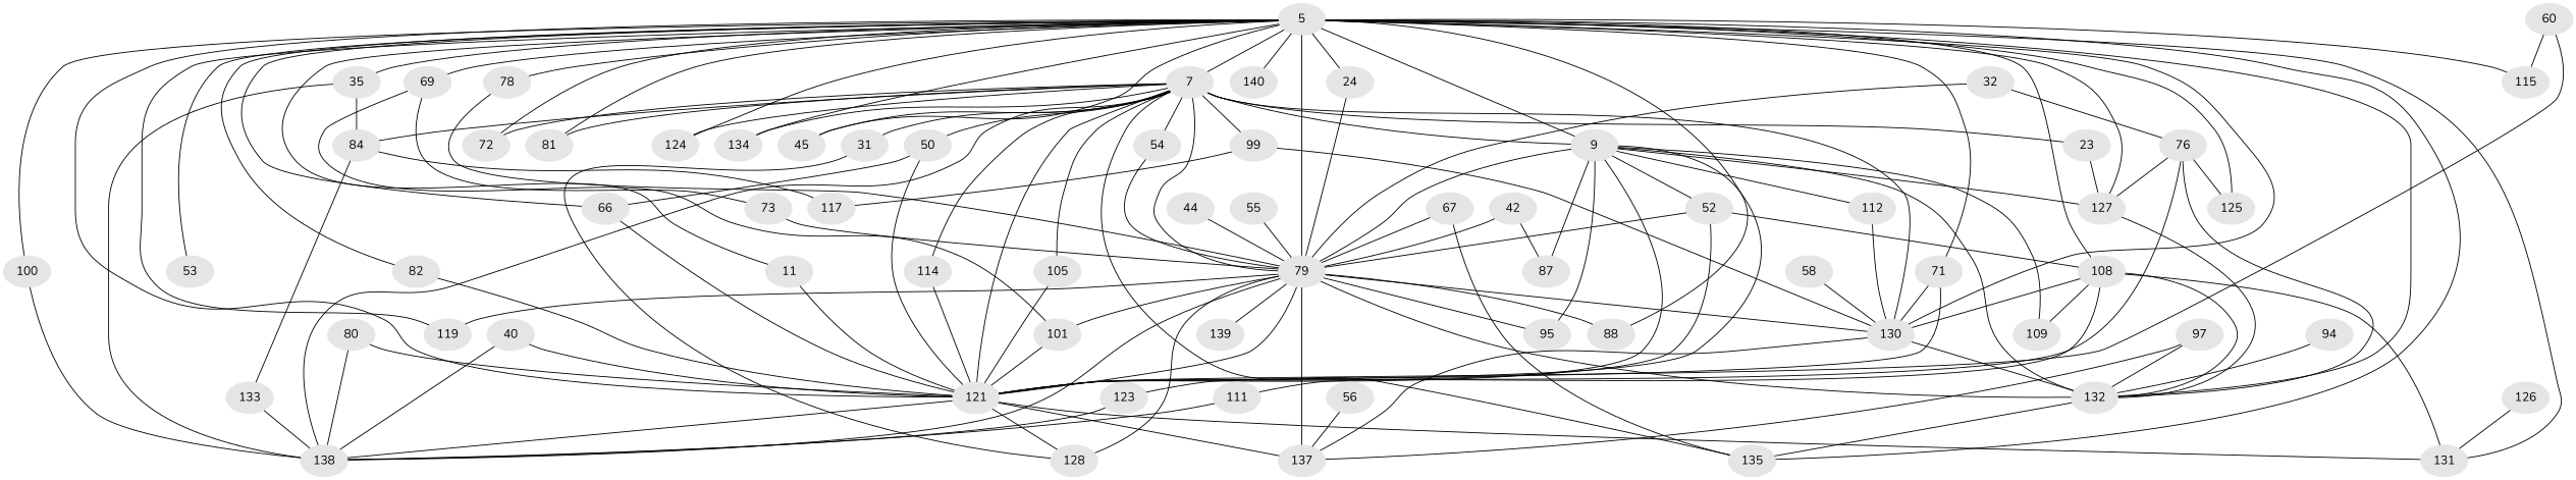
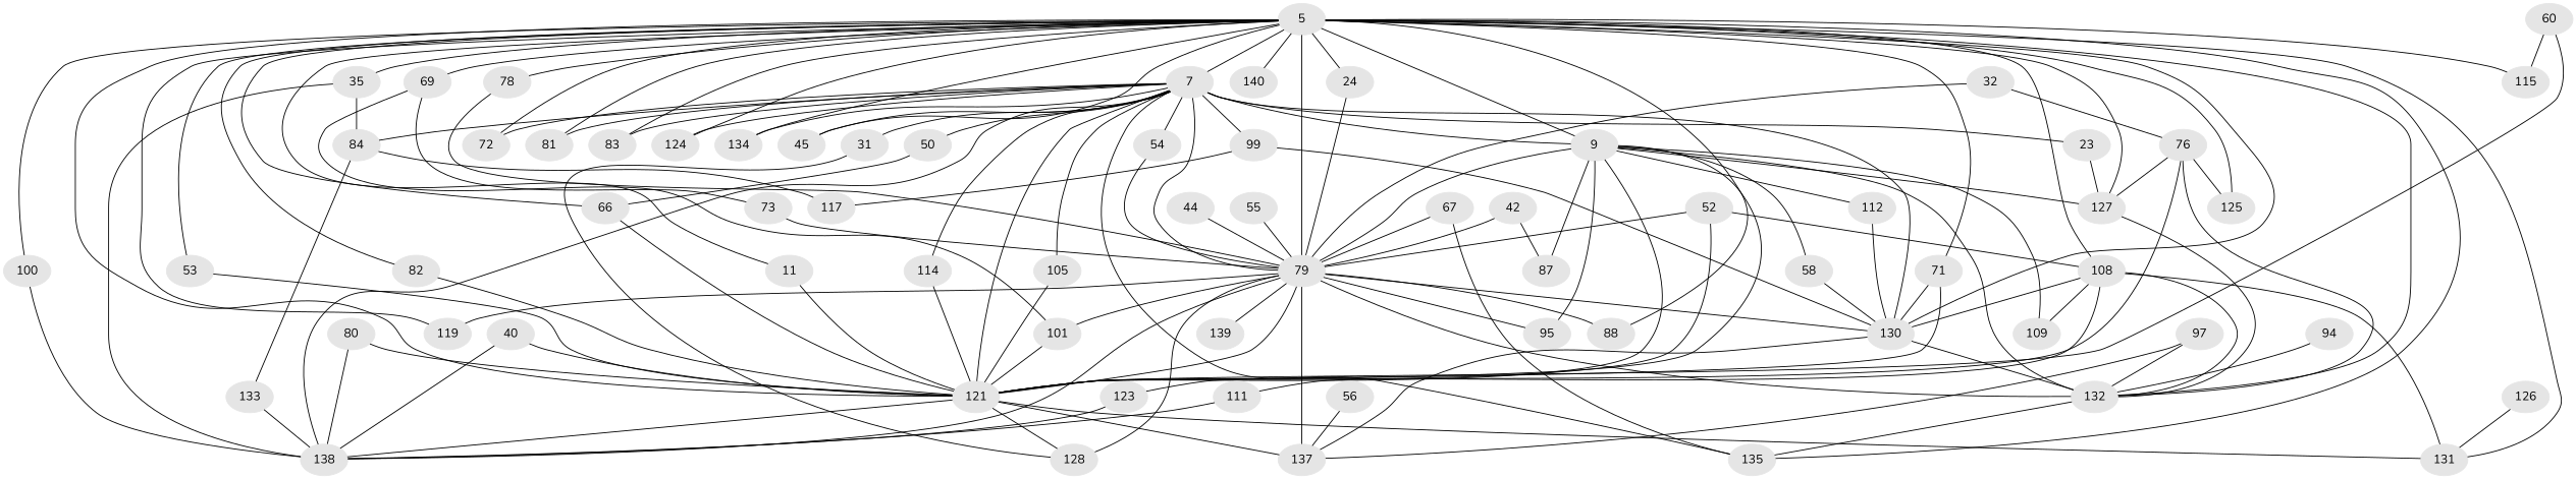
  graph {
    fontname=Nunito
    node [color=gray90 fontname=Nunito style=filled]
    edge [fontname=Nunito]
    5 [super="+4"]
    7 [super="+6"]
    9 [super="+3"]
    11
    n5 [label=82]
    24
    35
    45
    53
    66 [super="+16"]
    69
    71 [super="+57"]
    72
    78
    79 [super="+22+8"]
    81
+   83
    88
    100
    108 [super="+89+49+63"]
    115 [super="+65"]
    119
    121 [super="+75+102"]
    124
    125
    127 [super="+113+96"]
    130 [super="+98+47+116"]
    131 [super="+129"]
    132 [super="+70+118+93"]
    134
    135 [super="+19+122"]
    140
    23 [super="+20"]
    31
    50
    54
    84 [super="+61"]
    99
    105
    114
    138 [super="+103"]
    58
    87
    95
    109
    112
    123
    73
    101 [super="+33+74"]
    128 [super="+59"]
    137 [super="+104+90+91"]
    139
    111
    117
    133
    76 [super="+28"]
    32
    40
    42
    44
    52
    55 [super="+39"]
    56
    60
    67
    80
    94
    97
    126
    5 -- 7 [weight=4]
    5 -- 9 [weight=4]
    5 -- 11
    5 -- n5
    5 -- 24
    5 -- 35
    5 -- 45
    5 -- 53
    5 -- 66 [weight=2]
    5 -- 69 [weight=2]
    5 -- 71
    5 -- 72
    5 -- 78
    5 -- 79 [weight=5]
    5 -- 81
+   5 -- 83
    5 -- 88
    5 -- 100
    5 -- 108 [weight=3]
    5 -- 115 [weight=4]
    5 -- 119
    5 -- 121 [weight=6]
    5 -- 124
    5 -- 125
    5 -- 127 [weight=5]
    5 -- 130 [weight=2]
    5 -- 131
    5 -- 132
    5 -- 134
    5 -- 135
    5 -- 140 [weight=2]
    7 -- 9 [weight=4]
    7 -- 45
    7 -- 72
    7 -- 79 [weight=5]
    7 -- 81
+   7 -- 83
    7 -- 121 [weight=5]
    7 -- 124
    7 -- 130 [weight=7]
    7 -- 134
    7 -- 135
    7 -- 23 [weight=2]
    7 -- 31 [weight=2]
    7 -- 50
    7 -- 54
    7 -- 84 [weight=2]
    7 -- 99 [weight=2]
    7 -- 105
    7 -- 114
    7 -- 138 [weight=4]
    9 -- 79 [weight=4]
    9 -- 121 [weight=4]
    9 -- 127
    9 -- 132 [weight=3]
-   9 -- 52
+   9 -- 58
    9 -- 87
    9 -- 95
    9 -- 109
    9 -- 112
    9 -- 123
    11 -- 121
    n5 -- 121
    24 -- 79
    35 -- 84
    35 -- 138
-   50 -- 121
+   53 -- 121
    66 -- 121
    69 -- 73
    69 -- 101
    71 -- 121
    71 -- 130
    78 -- 79
    79 -- 88
    79 -- 119
    79 -- 121 [weight=5]
    79 -- 130 [weight=2]
    79 -- 132 [weight=2]
    79 -- 138 [weight=2]
    79 -- 95
    79 -- 101 [weight=2]
    79 -- 128 [weight=2]
    79 -- 137 [weight=4]
    79 -- 139
    100 -- 138
    108 -- 130 [weight=2]
    108 -- 131 [weight=2]
    108 -- 132
    108 -- 109
    108 -- 111
    121 -- 131
    121 -- 138
    121 -- 128
    121 -- 137
    127 -- 132
    130 -- 132
    130 -- 137 [weight=2]
    132 -- 135
    23 -- 127
    31 -- 128
    50 -- 66
    54 -- 79
    84 -- 117
    84 -- 133
    99 -- 130
    99 -- 117
    105 -- 121
    114 -- 121
    58 -- 130
    112 -- 130
    123 -- 138
    73 -- 79
    101 -- 121
    111 -- 138
    133 -- 138
    76 -- 121 [weight=3]
    76 -- 125
    76 -- 127
    76 -- 132
    32 -- 79
    32 -- 76
    40 -- 121 [weight=2]
    40 -- 138
    42 -- 79 [weight=2]
    42 -- 87
    44 -- 79
    52 -- 79
    52 -- 108
    52 -- 121
    55 -- 79 [weight=3]
    56 -- 137
    60 -- 115
    60 -- 121
    67 -- 79 [weight=2]
    67 -- 135
    80 -- 121
    80 -- 138
    94 -- 132 [weight=2]
    97 -- 132
    97 -- 137
    126 -- 131
  }
